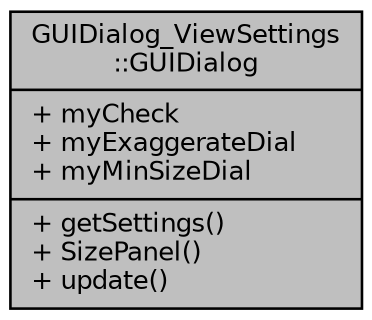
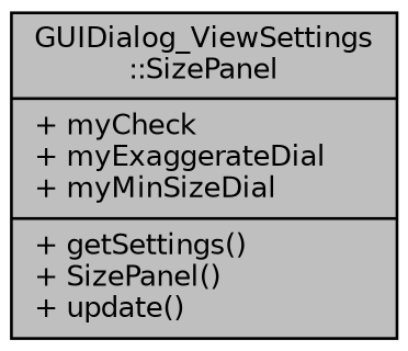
  digraph {
-   n1 [color=black fillcolor=grey75 fontcolor=black fontname=Helvetica fontsize=10 height=0.2 label="{GUIDialog_ViewSettings\l::GUIDialog\n|+ myCheck\l+ myExaggerateDial\l+ myMinSizeDial\l|+ getSettings()\l+ SizePanel()\l+ update()\l}" shape=record style=filled width=0.4]
+   n1 [color=black fillcolor=grey75 fontcolor=black fontname=Helvetica fontsize=10 height=0.2 label="{GUIDialog_ViewSettings\l::SizePanel\n|+ myCheck\l+ myExaggerateDial\l+ myMinSizeDial\l|+ getSettings()\l+ SizePanel()\l+ update()\l}" shape=record style=filled width=0.4]
  }
